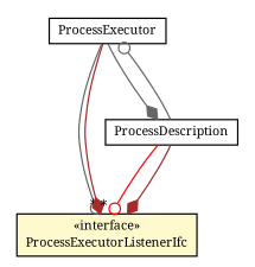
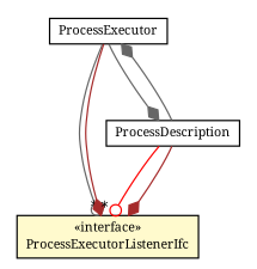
  digraph {
    fontname="Noto Serif"
    nodesep=0.25
    ranksep=0.5
    node [fontcolor=black fontname="Noto Serif" fontsize=9.0 shape=plaintext]
    edge [arrowhead=odot color=gray40 fontcolor=black fontname="Noto Serif" fontsize=10.0 headport=p labelfontname=Helvetica labelfontsize=10 tailport=p]
    n1 [label=<<table title="jsl.modeling.elements.processview.description.ProcessExecutorListenerIfc" border="0" cellborder="1" cellspacing="0" cellpadding="2" port="p" bgcolor="lemonChiffon" href="./ProcessExecutorListenerIfc.html"> 		<tr><td><table border="0" cellspacing="0" cellpadding="1"> <tr><td align="center" balign="center"> &#171;interface&#187; </td></tr> <tr><td align="center" balign="center"> ProcessExecutorListenerIfc </td></tr> 		</table></td></tr> 		</table>>]
    n2 [label=<<table title="jsl.modeling.elements.processview.description.ProcessExecutor" border="0" cellborder="1" cellspacing="0" cellpadding="2" port="p" href="./ProcessExecutor.html"> 		<tr><td><table border="0" cellspacing="0" cellpadding="1"> <tr><td align="center" balign="center"> ProcessExecutor </td></tr> 		</table></td></tr> 		</table>>]
    n3 [label=<<table title="jsl.modeling.elements.processview.description.ProcessDescription" border="0" cellborder="1" cellspacing="0" cellpadding="2" port="p" href="./ProcessDescription.html"> 		<tr><td><table border="0" cellspacing="0" cellpadding="1"> <tr><td align="center" balign="center"> ProcessDescription </td></tr> 		</table></td></tr> 		</table>>]
    n2 -> n1 [headlabel="*"]
    n2 -> n1 [arrowhead=diamond color=brown headlabel="*"]
    n2 -> n3 [arrowhead=diamond]
    n3 -> n1 [color=red]
    n3 -> n1 [arrowhead=diamond color=brown]
-   n3 -> n2
+   n3 -> n2 [arrowhead=diamond]
  }
